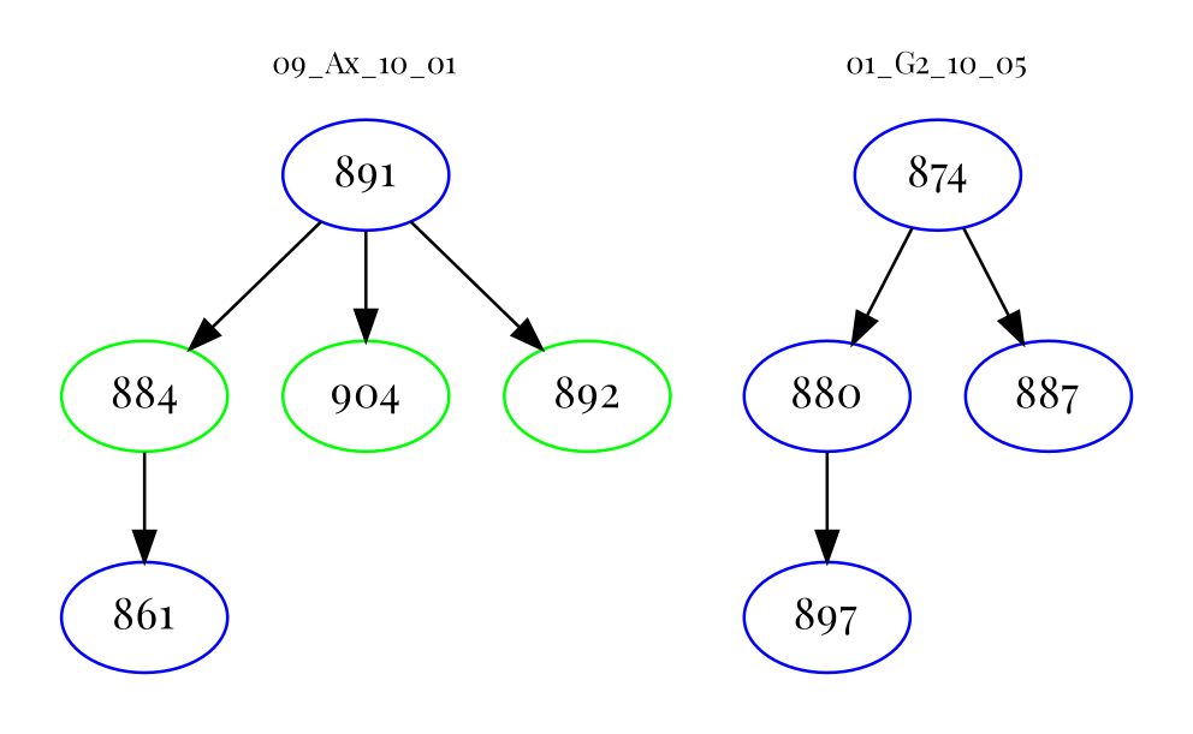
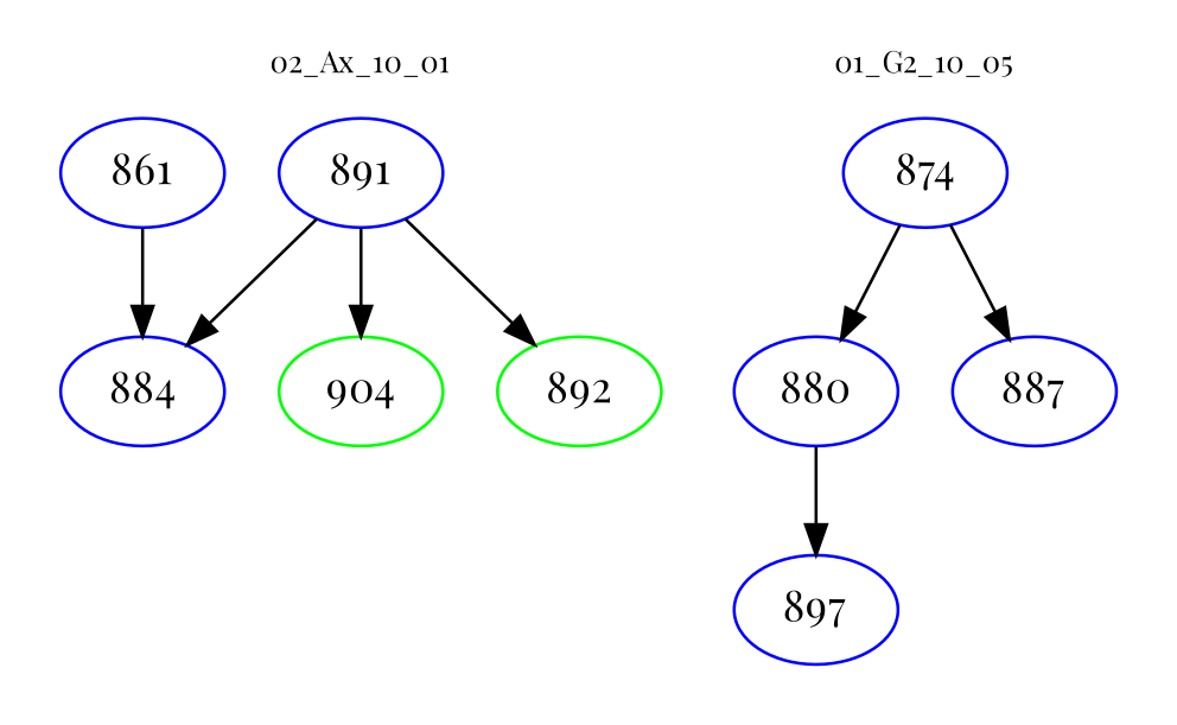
  digraph {
    fontname="Playfair Display"
    node [color=blue fontname="Playfair Display"]
    edge [color=black fontname="Playfair Display"]
    n1 [label=891]
-   n2 [color=green label=884]
+   n2 [label=884]
    n3 [color=green label=904]
    n4 [color=green label=892]
    n5 [label=861]
    n6 [label=874]
    n7 [label=880]
    n8 [label=887]
    n9 [label=897]
    subgraph cluster_1 {
      color=white
      fontsize=10
-     label="09_Ax_10_01"
+     label="02_Ax_10_01"
      n1
      n2
      n3
      n4
      n5
    }
    subgraph cluster_2 {
      color=white
      fontsize=10
      label="01_G2_10_05"
      n6
      n7
      n8
      n9
    }
    n1 -> n2
    n1 -> n3
    n1 -> n4
-   n2 -> n5
+   n5 -> n2
    n6 -> n7
    n6 -> n8
    n7 -> n9
  }
